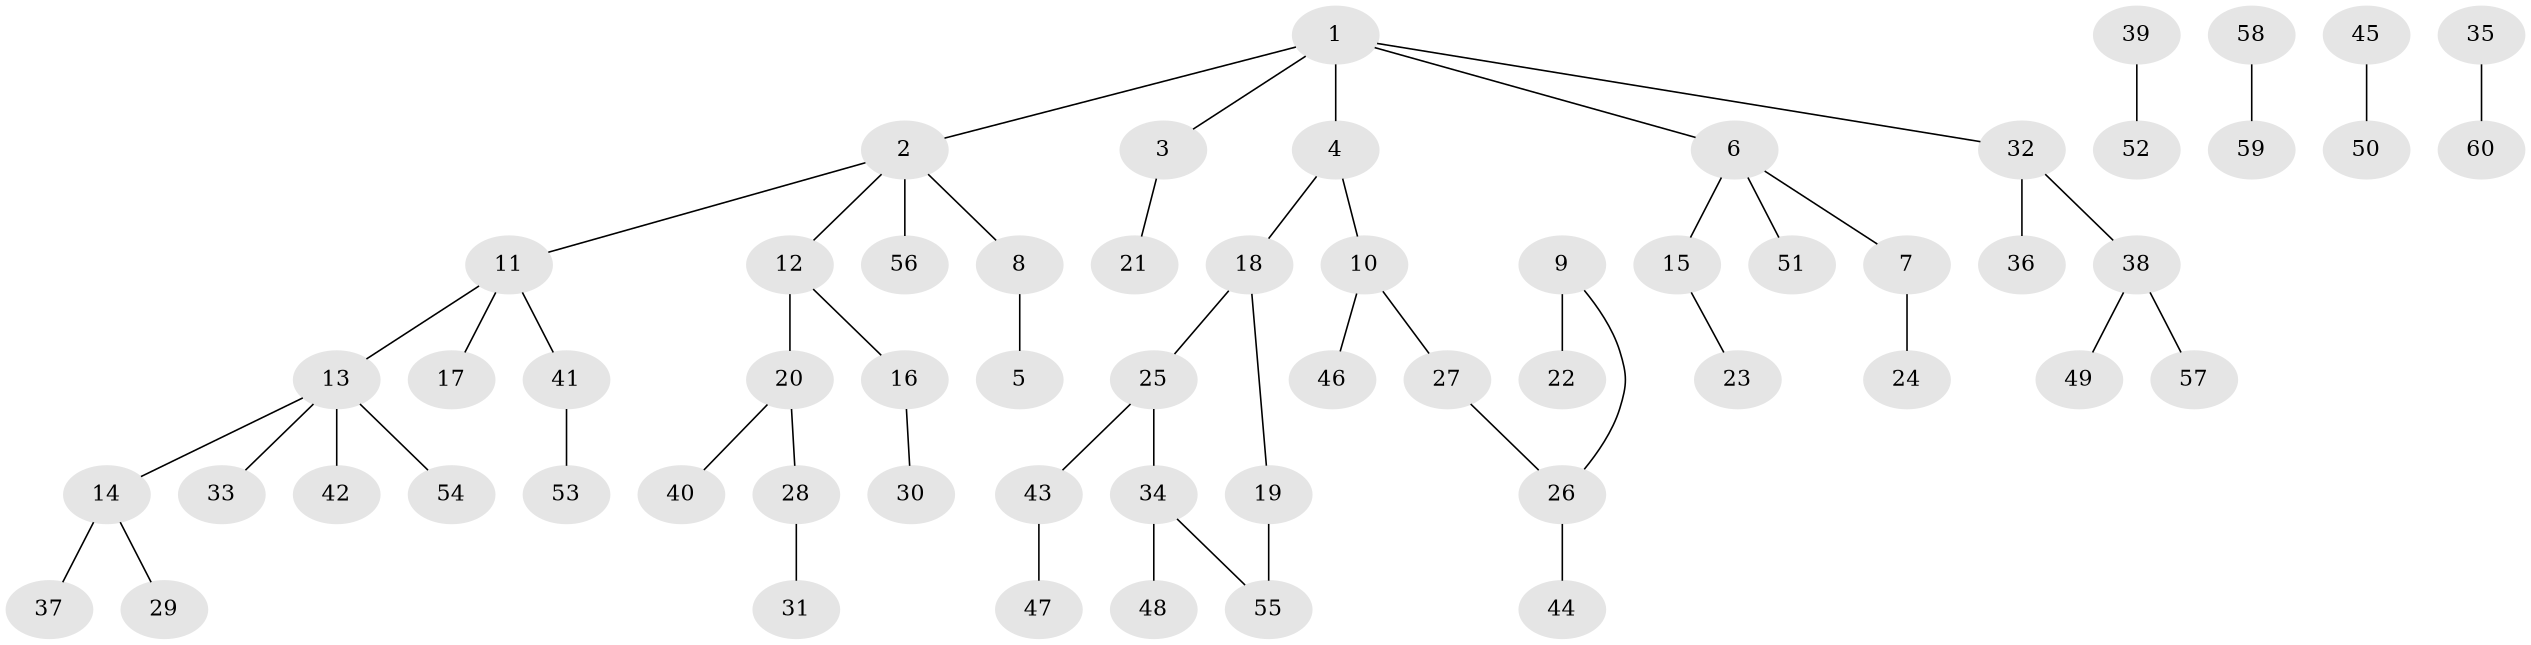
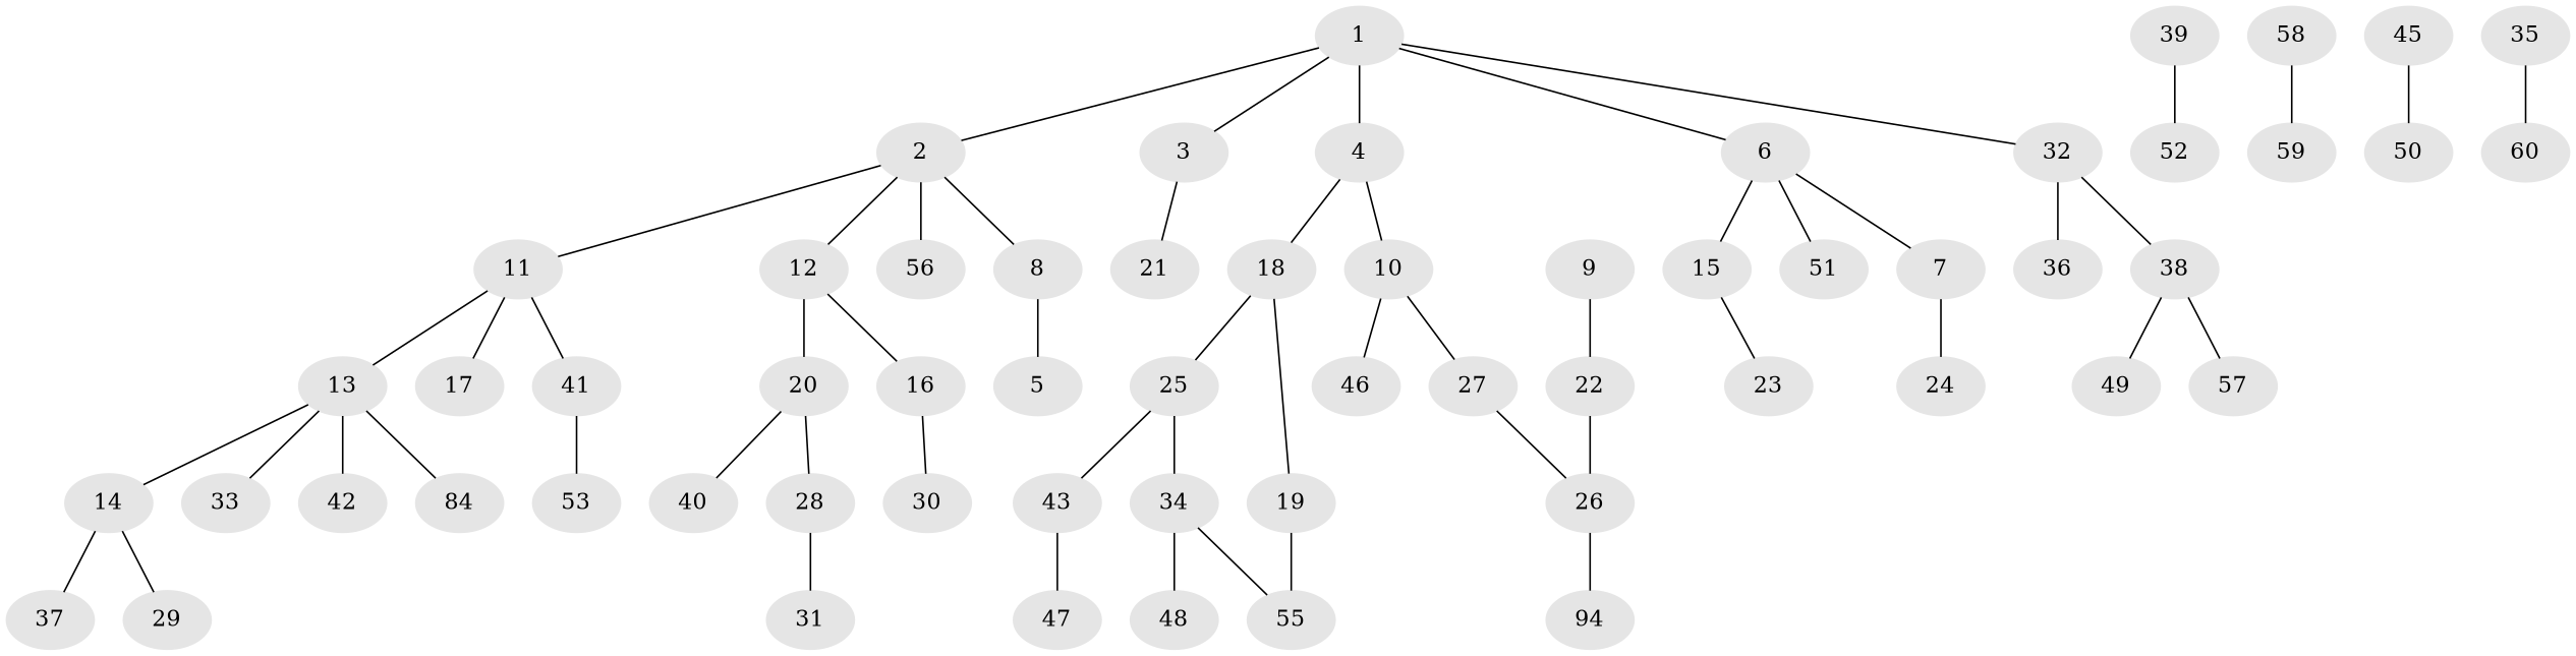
  graph {
    node [color=gray90 style=filled]
    1
    2
    3
    4
    6
    32
    8
    11
    12
    56
    21
    10
    18
    7
    15
    51
    36
    38
    5
    13
    17
    41
    16
    20
    9
    22
    26
    27
    46
    19
    25
    24
    23
-   44
+   44 [label=94]
    14
    33
    42
-   54
+   54 [label=84]
    53
    30
    28
    40
    29
    37
    39
    52
    55
    34
    43
    31
    58
    59
    48
    47
    45
    50
    49
    57
    35
    60
    1 -- 2
    1 -- 3
    1 -- 4
    1 -- 6
    1 -- 32
    2 -- 8
    2 -- 11
    2 -- 12
    2 -- 56
    3 -- 21
    4 -- 10
    4 -- 18
    6 -- 7
    6 -- 15
    6 -- 51
    32 -- 36
    32 -- 38
    8 -- 5
    11 -- 13
    11 -- 17
    11 -- 41
    12 -- 16
    12 -- 20
    10 -- 27
    10 -- 46
    18 -- 19
    18 -- 25
    7 -- 24
    15 -- 23
    38 -- 49
    38 -- 57
    13 -- 14
    13 -- 33
    13 -- 42
    13 -- 54
    41 -- 53
    16 -- 30
    20 -- 28
    20 -- 40
    9 -- 22
-   9 -- 26
+   22 -- 26
    26 -- 44
    27 -- 26
    19 -- 55
    25 -- 34
    25 -- 43
    14 -- 29
    14 -- 37
    28 -- 31
    39 -- 52
    34 -- 55
    34 -- 48
    43 -- 47
    58 -- 59
    45 -- 50
    35 -- 60
  }
